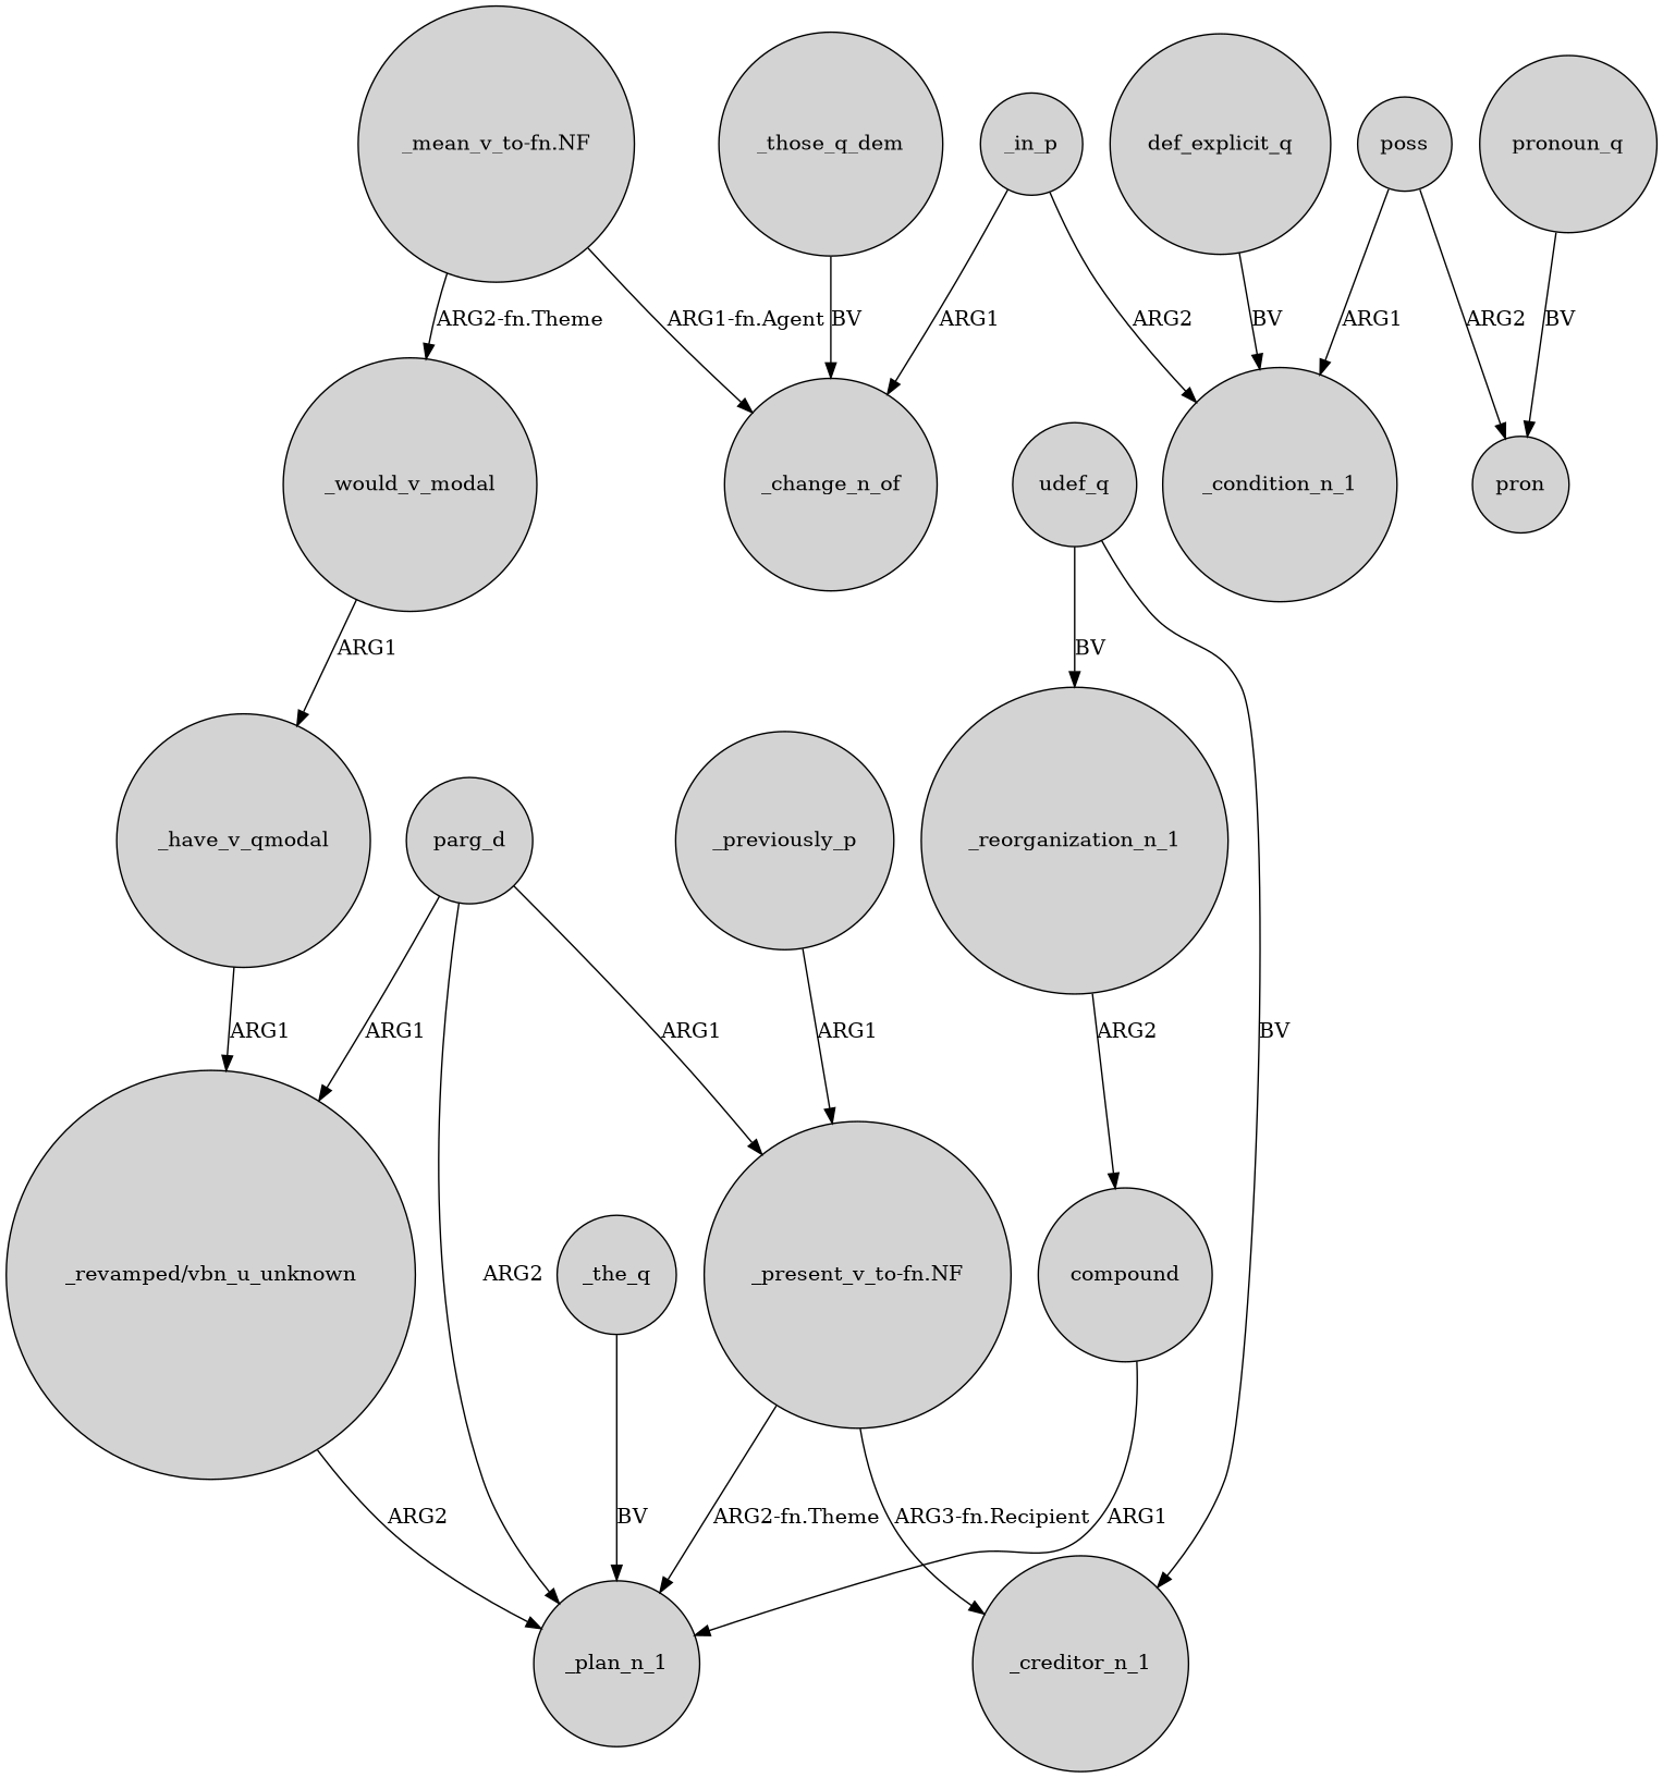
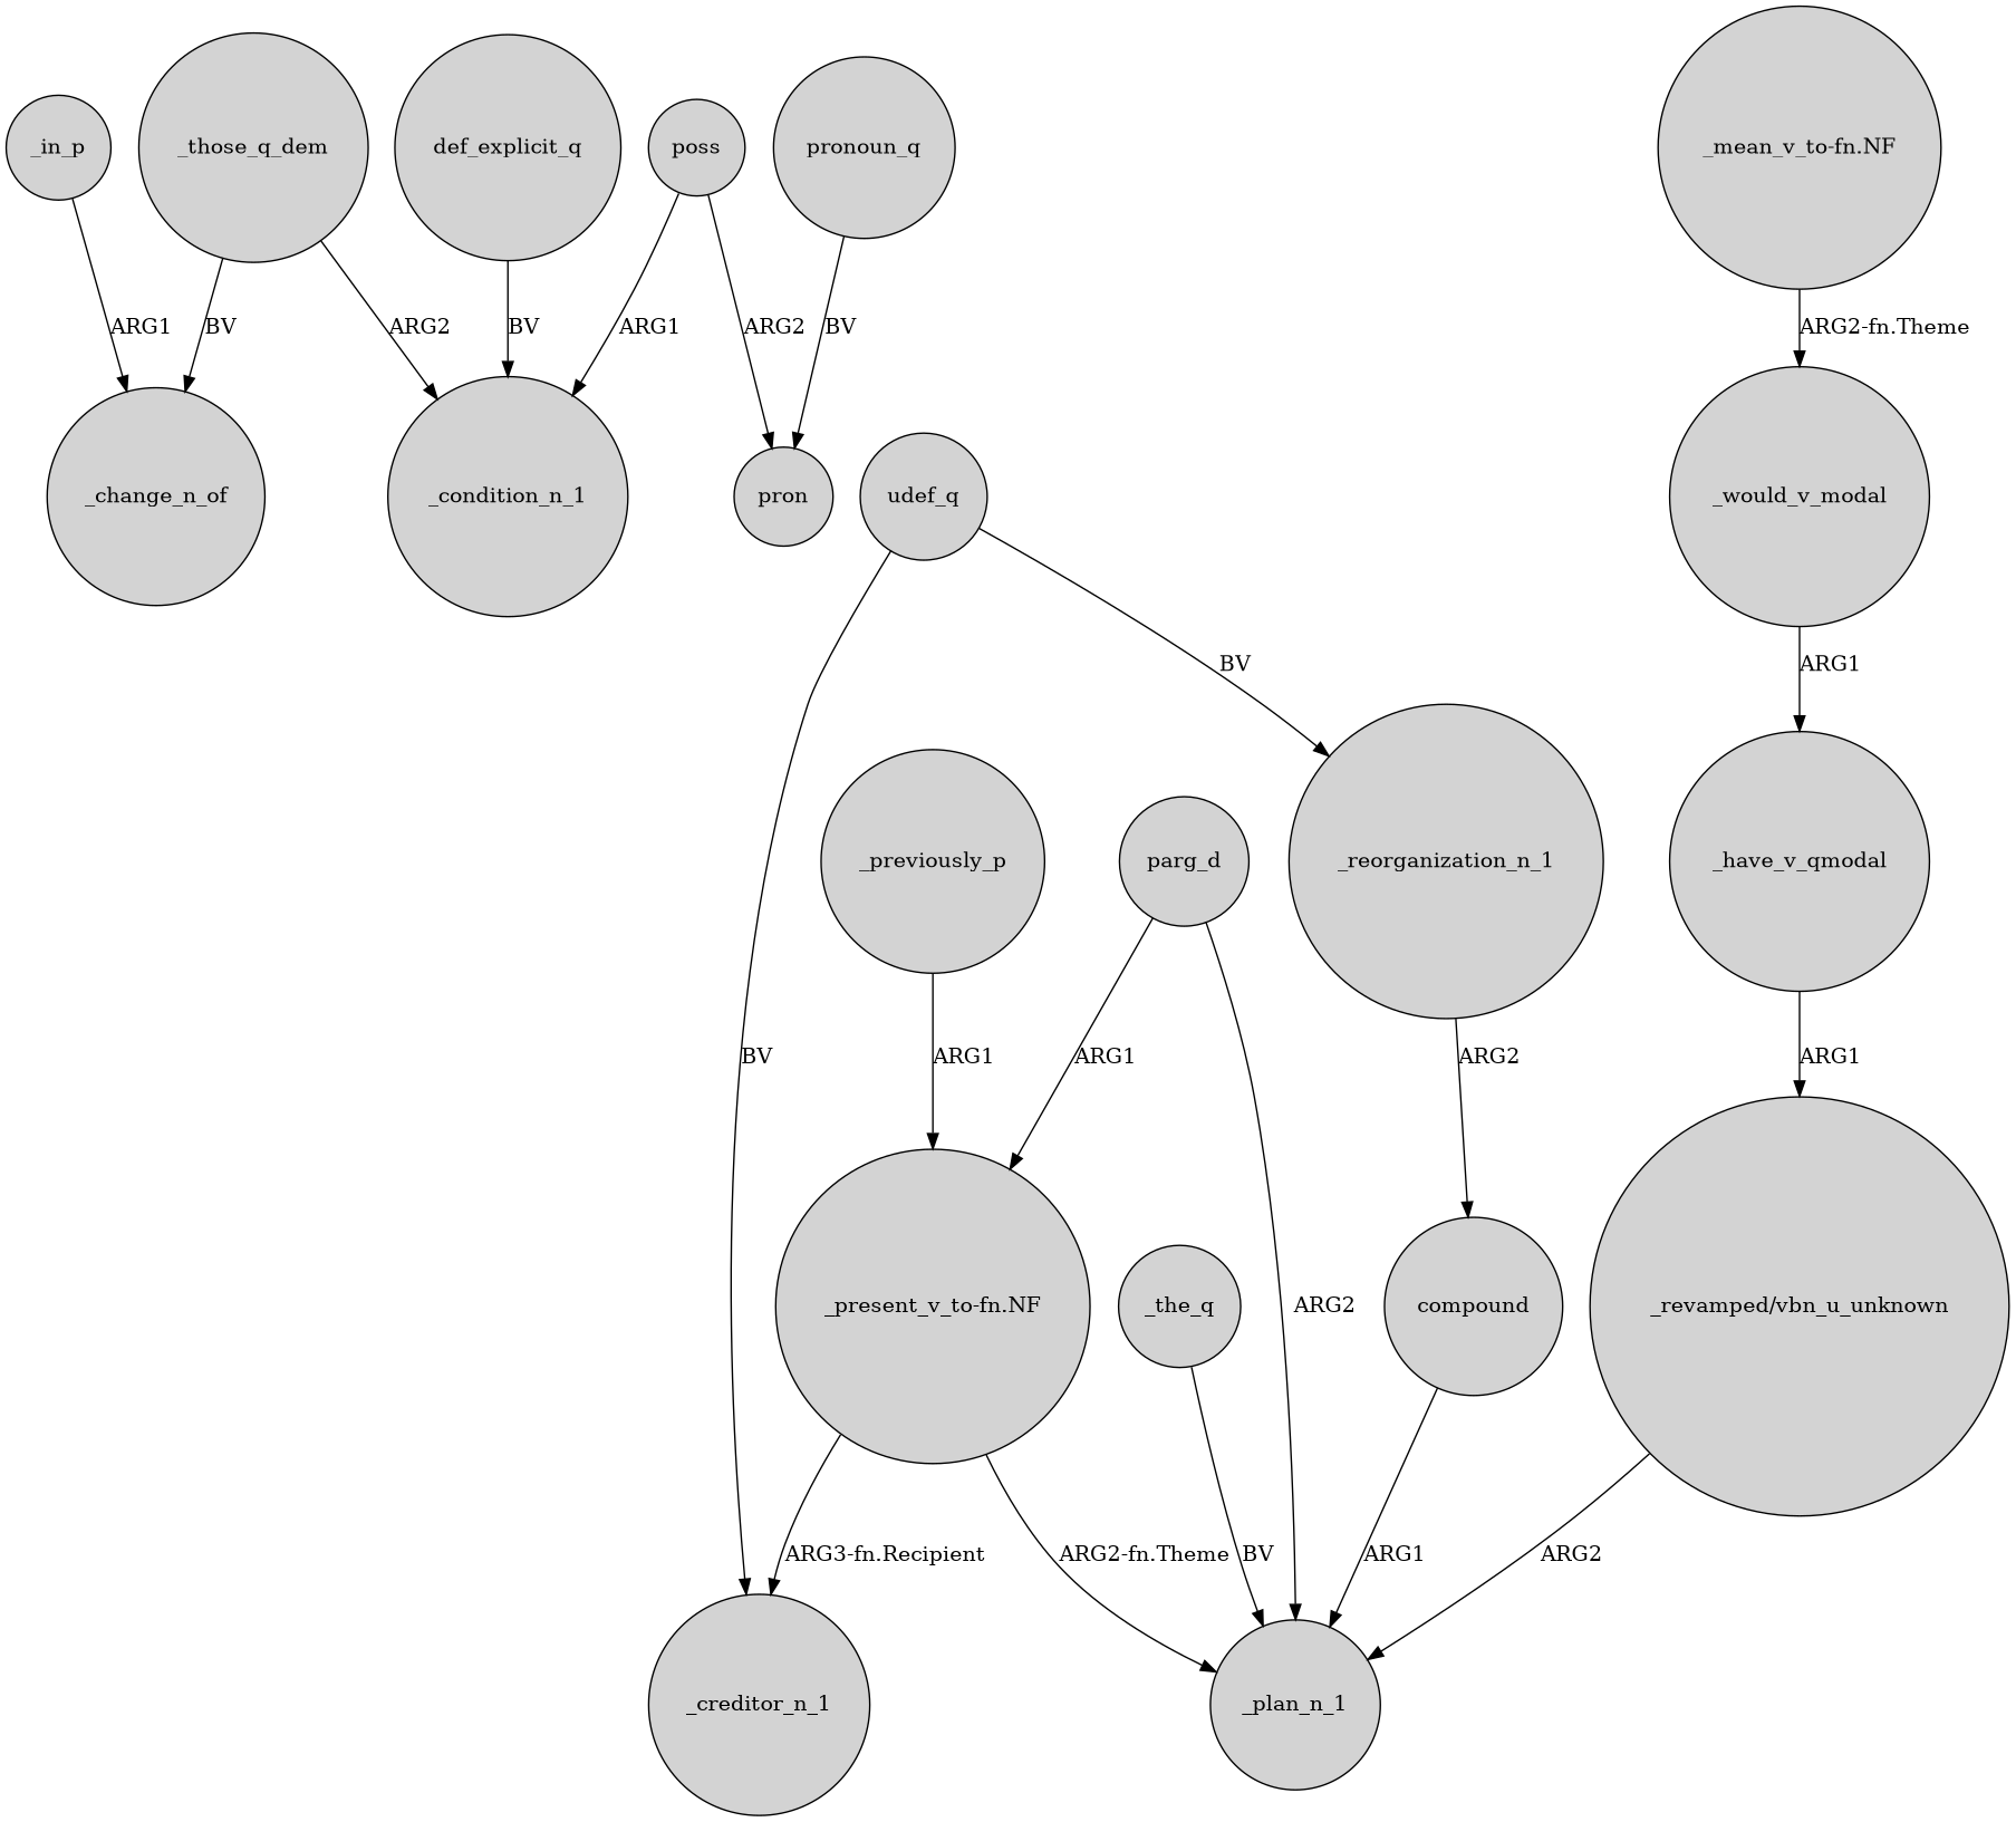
  digraph {
    node [shape=circle style=filled]
    _those_q_dem
    _change_n_of
    poss
    pron
    _condition_n_1
    _have_v_qmodal
    "_revamped/vbn_u_unknown"
    _plan_n_1
    "_present_v_to-fn.NF"
    _creditor_n_1
    _the_q
    def_explicit_q
    compound
    _reorganization_n_1
    parg_d
    "_mean_v_to-fn.NF"
    _would_v_modal
    _previously_p
    _in_p
    pronoun_q
    udef_q
    _those_q_dem -> _change_n_of [label=BV]
    poss -> pron [label=ARG2]
    poss -> _condition_n_1 [label=ARG1]
    _have_v_qmodal -> "_revamped/vbn_u_unknown" [label=ARG1]
    "_revamped/vbn_u_unknown" -> _plan_n_1 [label=ARG2]
    "_present_v_to-fn.NF" -> _plan_n_1 [label="ARG2-fn.Theme"]
    "_present_v_to-fn.NF" -> _creditor_n_1 [label="ARG3-fn.Recipient"]
    _the_q -> _plan_n_1 [label=BV]
    def_explicit_q -> _condition_n_1 [label=BV]
    compound -> _plan_n_1 [label=ARG1]
    _reorganization_n_1 -> compound [label=ARG2]
-   parg_d -> "_revamped/vbn_u_unknown" [label=ARG1]
    parg_d -> _plan_n_1 [label=ARG2]
    parg_d -> "_present_v_to-fn.NF" [label=ARG1]
-   "_mean_v_to-fn.NF" -> _change_n_of [label="ARG1-fn.Agent"]
    "_mean_v_to-fn.NF" -> _would_v_modal [label="ARG2-fn.Theme"]
    _would_v_modal -> _have_v_qmodal [label=ARG1]
    _previously_p -> "_present_v_to-fn.NF" [label=ARG1]
    _in_p -> _change_n_of [label=ARG1]
-   _in_p -> _condition_n_1 [label=ARG2]
+   _those_q_dem -> _condition_n_1 [label=ARG2]
    pronoun_q -> pron [label=BV]
    udef_q -> _creditor_n_1 [label=BV]
    udef_q -> _reorganization_n_1 [label=BV]
  }
